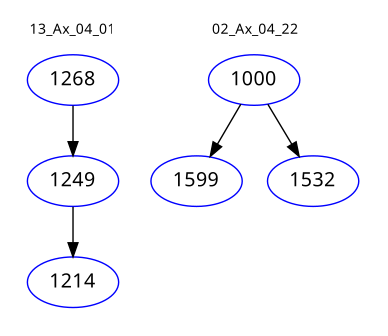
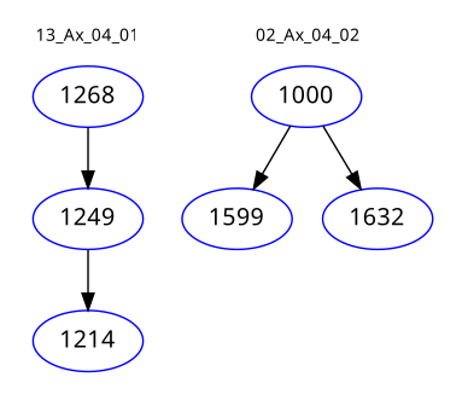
  digraph {
    fontname="Noto Sans"
    node [color=blue fontname="Noto Sans"]
    edge [color=black fontname="Noto Sans"]
    n1 [label=1249]
    n2 [label=1214]
    n3 [label=1268]
    n4 [label=1000]
    n5 [label=1599]
-   n6 [label=1532]
+   n6 [label=1632]
    subgraph cluster_1 {
      color=white
      fontsize=10
      label="13_Ax_04_01"
      n1
      n2
      n3
    }
    subgraph cluster_2 {
      color=white
      fontsize=10
-     label="02_Ax_04_22"
+     label="02_Ax_04_02"
      n4
      n5
      n6
    }
    n1 -> n2
    n3 -> n1
    n4 -> n5
    n4 -> n6
  }
